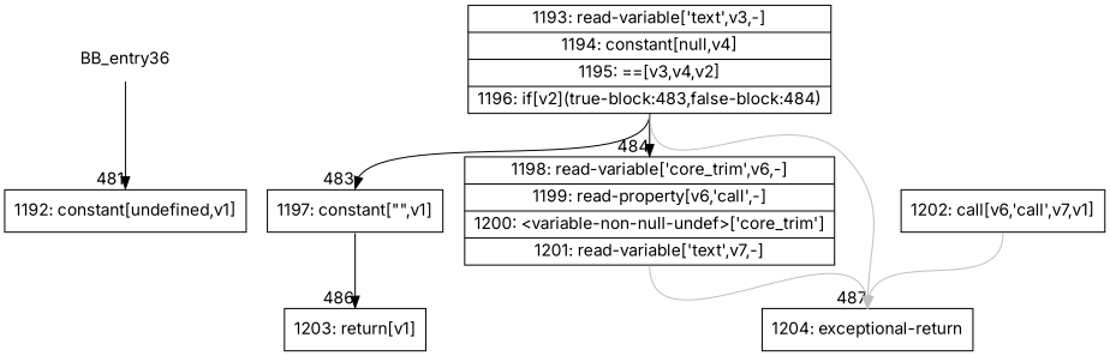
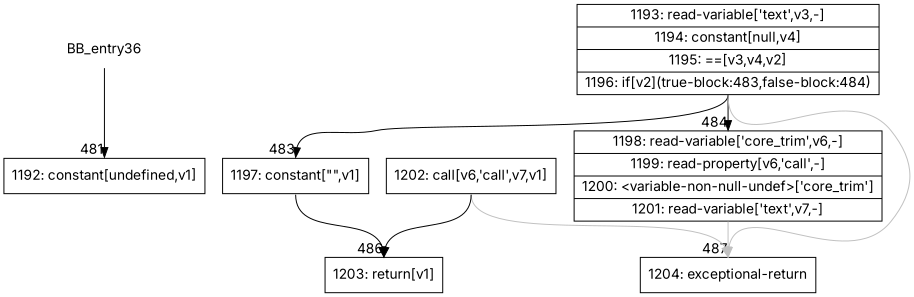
  digraph {
    fontname=Inter
    rankdir=TD
    node [fontname=Inter shape=record]
    edge [fontname=Inter headport=n tailport=s]
    BB_entry36 [shape=none]
    n2 [label="{1192: constant[undefined,v1]}"]
    n3 [label="{1193: read-variable['text',v3,-]|1194: constant[null,v4]|1195: ==[v3,v4,v2]|1196: if[v2](true-block:483,false-block:484)}"]
    n4 [label="{1197: constant[\"\",v1]}"]
    n5 [label="{1198: read-variable['core_trim',v6,-]|1199: read-property[v6,'call',-]|1200: \<variable-non-null-undef\>['core_trim']|1201: read-variable['text',v7,-]}"]
    n6 [label="{1204: exceptional-return}"]
    n7 [label="{1203: return[v1]}"]
    n8 [label="{1202: call[v6,'call',v7,v1]}"]
    BB_entry36 -> n2 [headlabel="    481"]
    n3 -> n4 [headlabel="      483"]
    n3 -> n5 [headlabel="      484"]
    n3 -> n6 [color=gray headlabel="      487"]
    n4 -> n7 [headlabel="      486"]
    n5 -> n6 [color=gray]
    n8 -> n6 [color=gray]
+   n8 -> n7
  }
